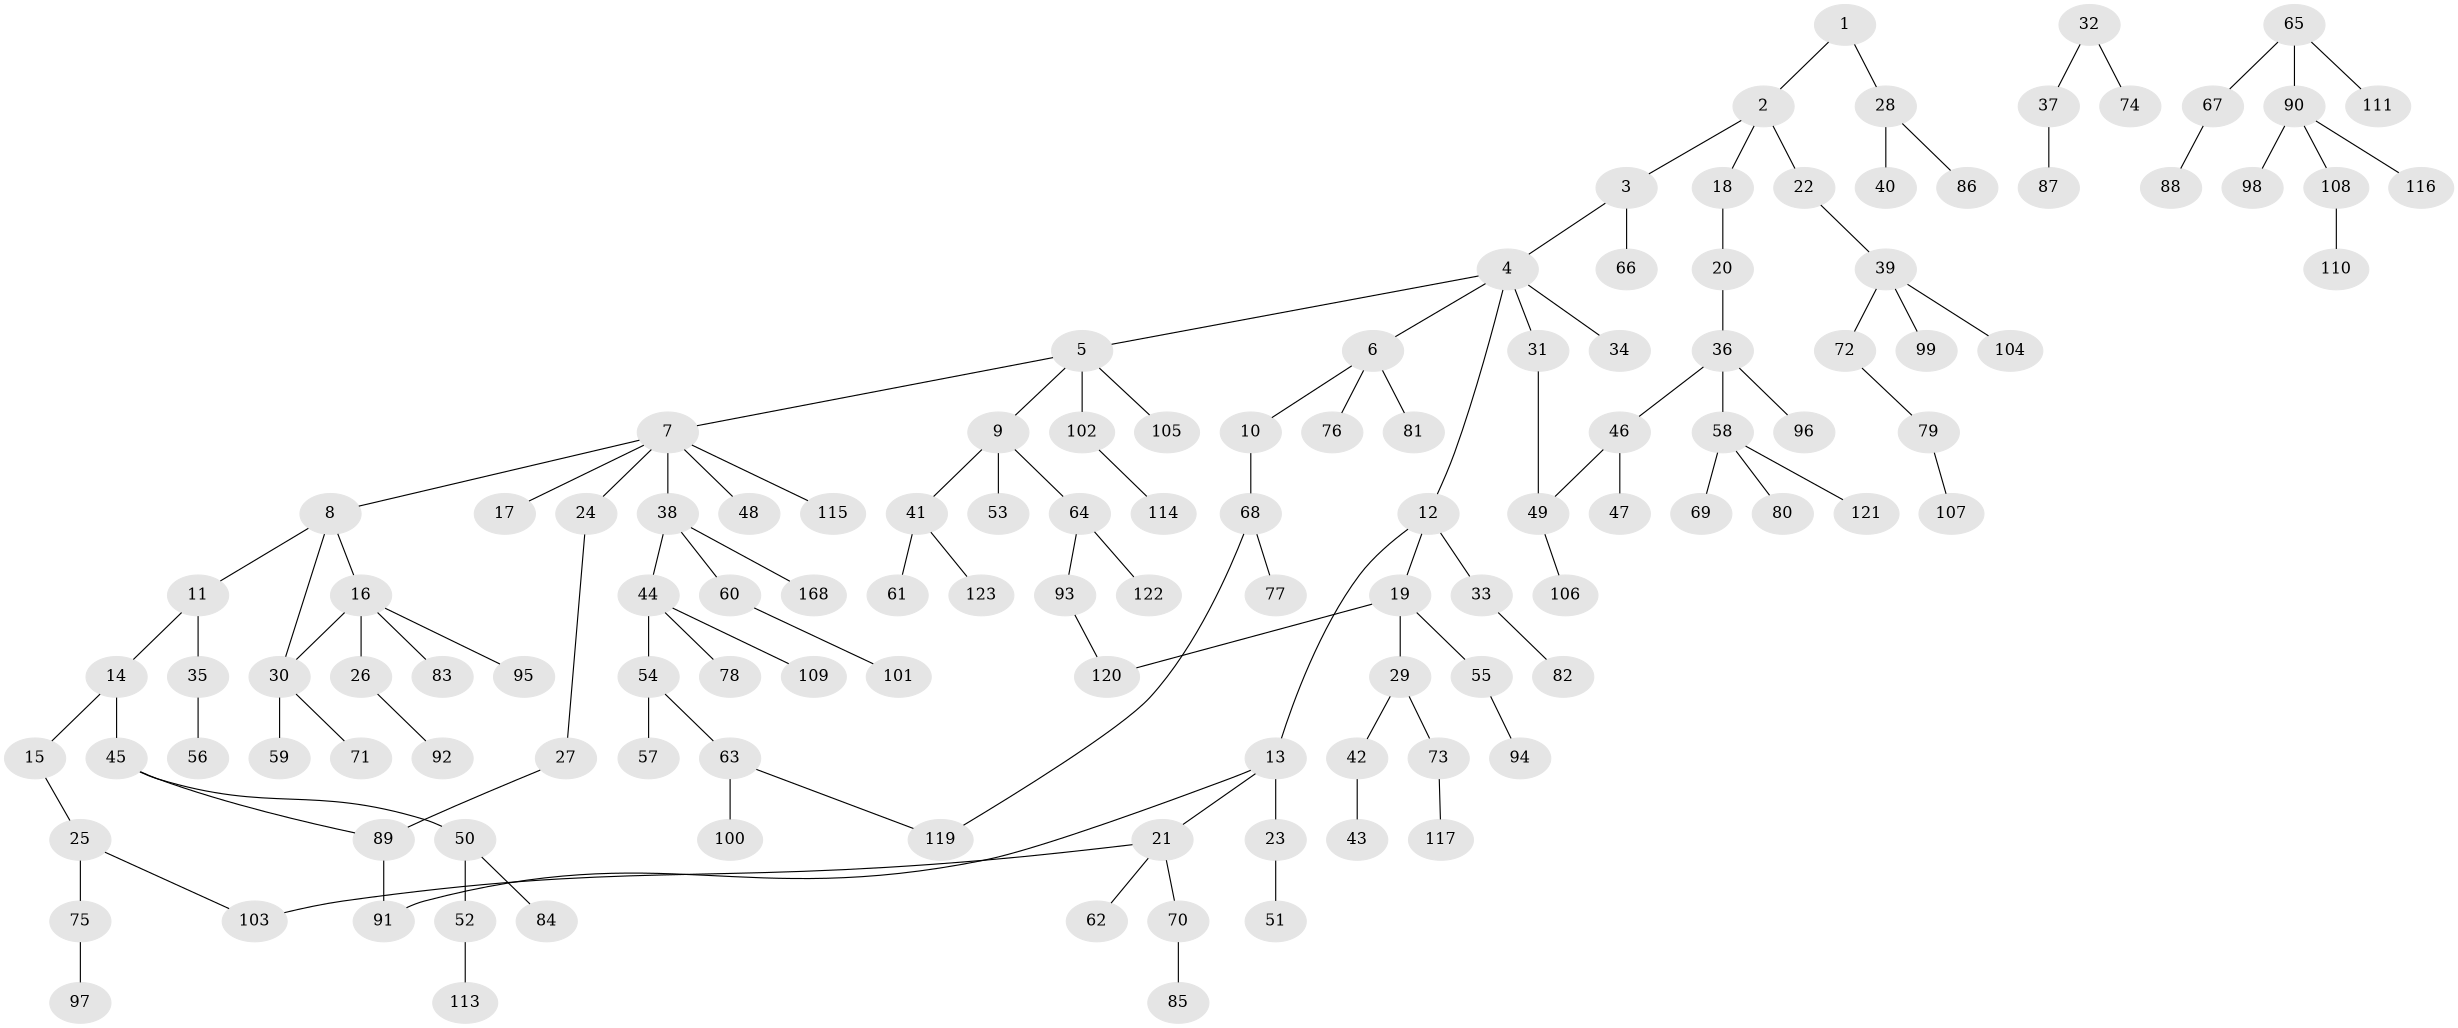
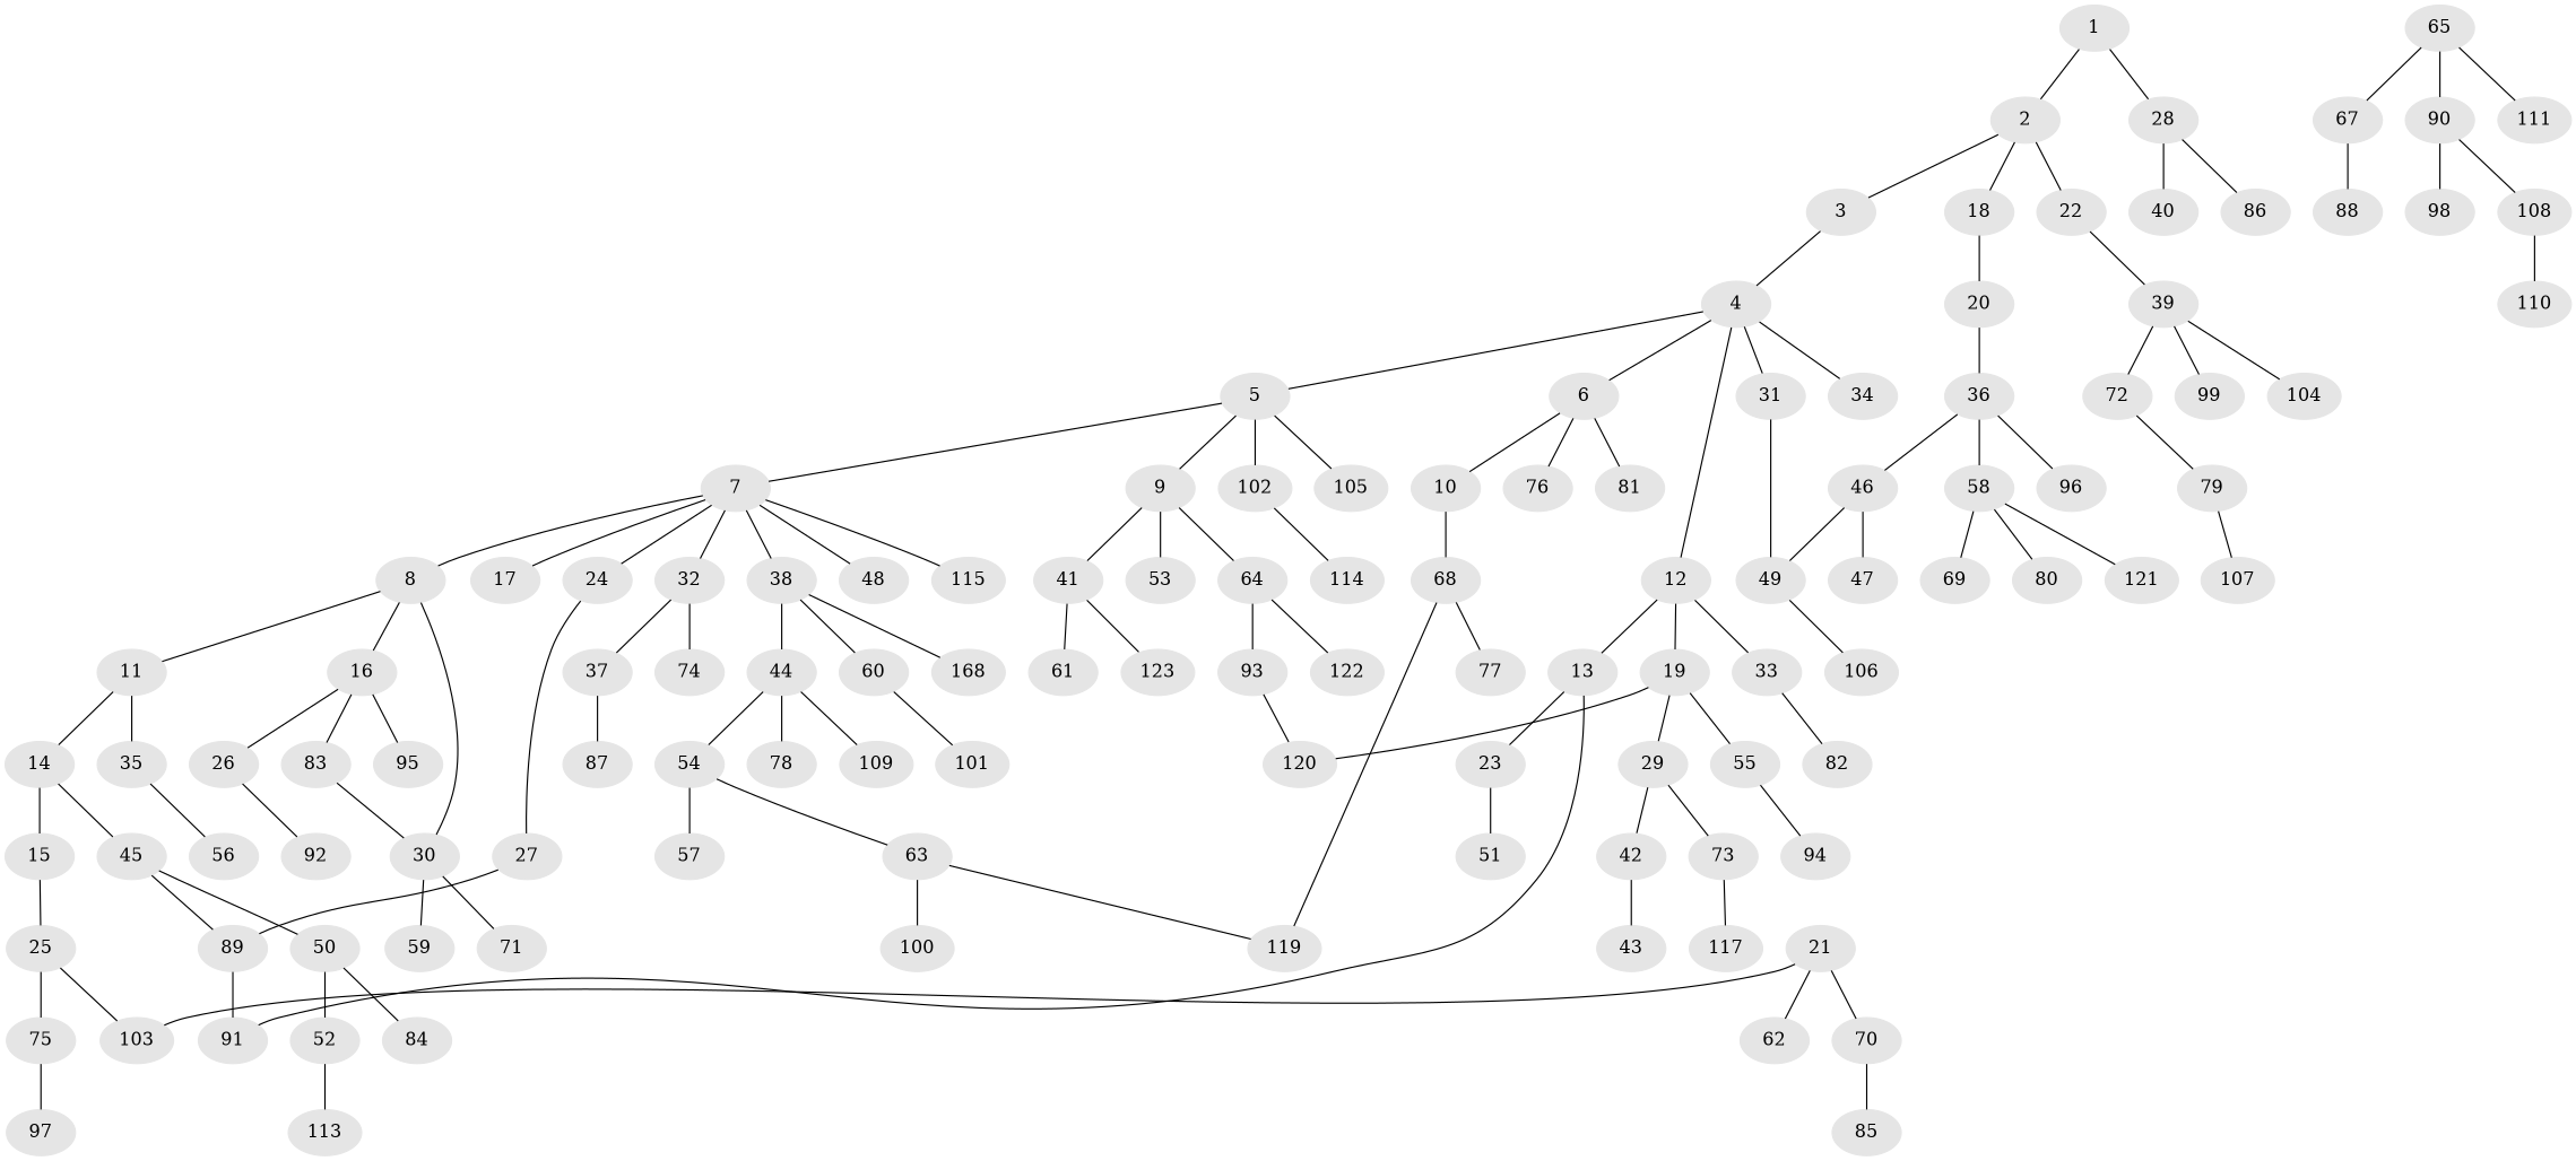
  graph {
    node [color=gray90 style=filled]
    1
    2
    28
    3
    18
    22
    40
    86
    4
-   66
    20
    39
    5
    6
    12
    31
    34
    7
    9
    102
    105
    10
    76
    81
    13
    19
    33
    49
    8
    17
    24
    32
    38
    48
    115
    41
    53
    64
    114
    68
    11
    16
    30
    27
    37
    74
    44
    60
    n49 [label=168]
    14
    35
    26
    83
    95
    59
    71
    61
    123
    93
    122
    119
    77
    15
    45
    56
    21
    23
    91
    29
    55
    120
    82
    62
    70
    103
    51
    25
    89
    50
    75
    65
    67
    90
    111
    92
    36
    42
    73
    94
    46
    58
    96
    85
    72
    99
    104
    97
    43
    117
    106
    87
    47
    69
    80
    121
    54
    78
    109
    101
    79
    57
    63
    52
    84
    113
    100
    88
    98
    108
-   116
    107
    110
    1 -- 2
    1 -- 28
    2 -- 3
    2 -- 18
    2 -- 22
    28 -- 40
    28 -- 86
    3 -- 4
-   3 -- 66
    18 -- 20
    22 -- 39
    4 -- 5
    4 -- 6
    4 -- 12
    4 -- 31
    4 -- 34
    20 -- 36
    39 -- 72
    39 -- 99
    39 -- 104
    5 -- 7
    5 -- 9
    5 -- 102
    5 -- 105
    6 -- 10
    6 -- 76
    6 -- 81
    12 -- 13
    12 -- 19
    12 -- 33
    31 -- 49
    7 -- 8
    7 -- 17
    7 -- 24
+   7 -- 32
    7 -- 38
    7 -- 48
    7 -- 115
    9 -- 41
    9 -- 53
    9 -- 64
    102 -- 114
    10 -- 68
-   13 -- 21
    13 -- 23
    13 -- 91
    19 -- 29
    19 -- 55
    19 -- 120
    33 -- 82
    49 -- 106
    8 -- 11
    8 -- 16
    8 -- 30
    24 -- 27
    32 -- 37
    32 -- 74
    38 -- 44
    38 -- 60
    38 -- n49
    41 -- 61
    41 -- 123
    64 -- 93
    64 -- 122
    68 -- 119
    68 -- 77
    11 -- 14
    11 -- 35
-   16 -- 30
+   83 -- 30
    16 -- 26
    16 -- 83
    16 -- 95
    30 -- 59
    30 -- 71
    27 -- 89
    37 -- 87
    44 -- 54
    44 -- 78
    44 -- 109
    60 -- 101
    14 -- 15
    14 -- 45
    35 -- 56
    26 -- 92
    93 -- 120
    15 -- 25
    45 -- 89
    45 -- 50
    21 -- 62
    21 -- 70
    21 -- 103
    23 -- 51
    29 -- 42
    29 -- 73
    55 -- 94
    70 -- 85
    25 -- 103
    25 -- 75
    89 -- 91
    50 -- 52
    50 -- 84
    75 -- 97
    65 -- 67
    65 -- 90
    65 -- 111
    67 -- 88
    90 -- 98
    90 -- 108
-   90 -- 116
    36 -- 46
    36 -- 58
    36 -- 96
    42 -- 43
    73 -- 117
    46 -- 49
    46 -- 47
    58 -- 69
    58 -- 80
    58 -- 121
    72 -- 79
    54 -- 57
    54 -- 63
    79 -- 107
    63 -- 119
    63 -- 100
    52 -- 113
    108 -- 110
  }
